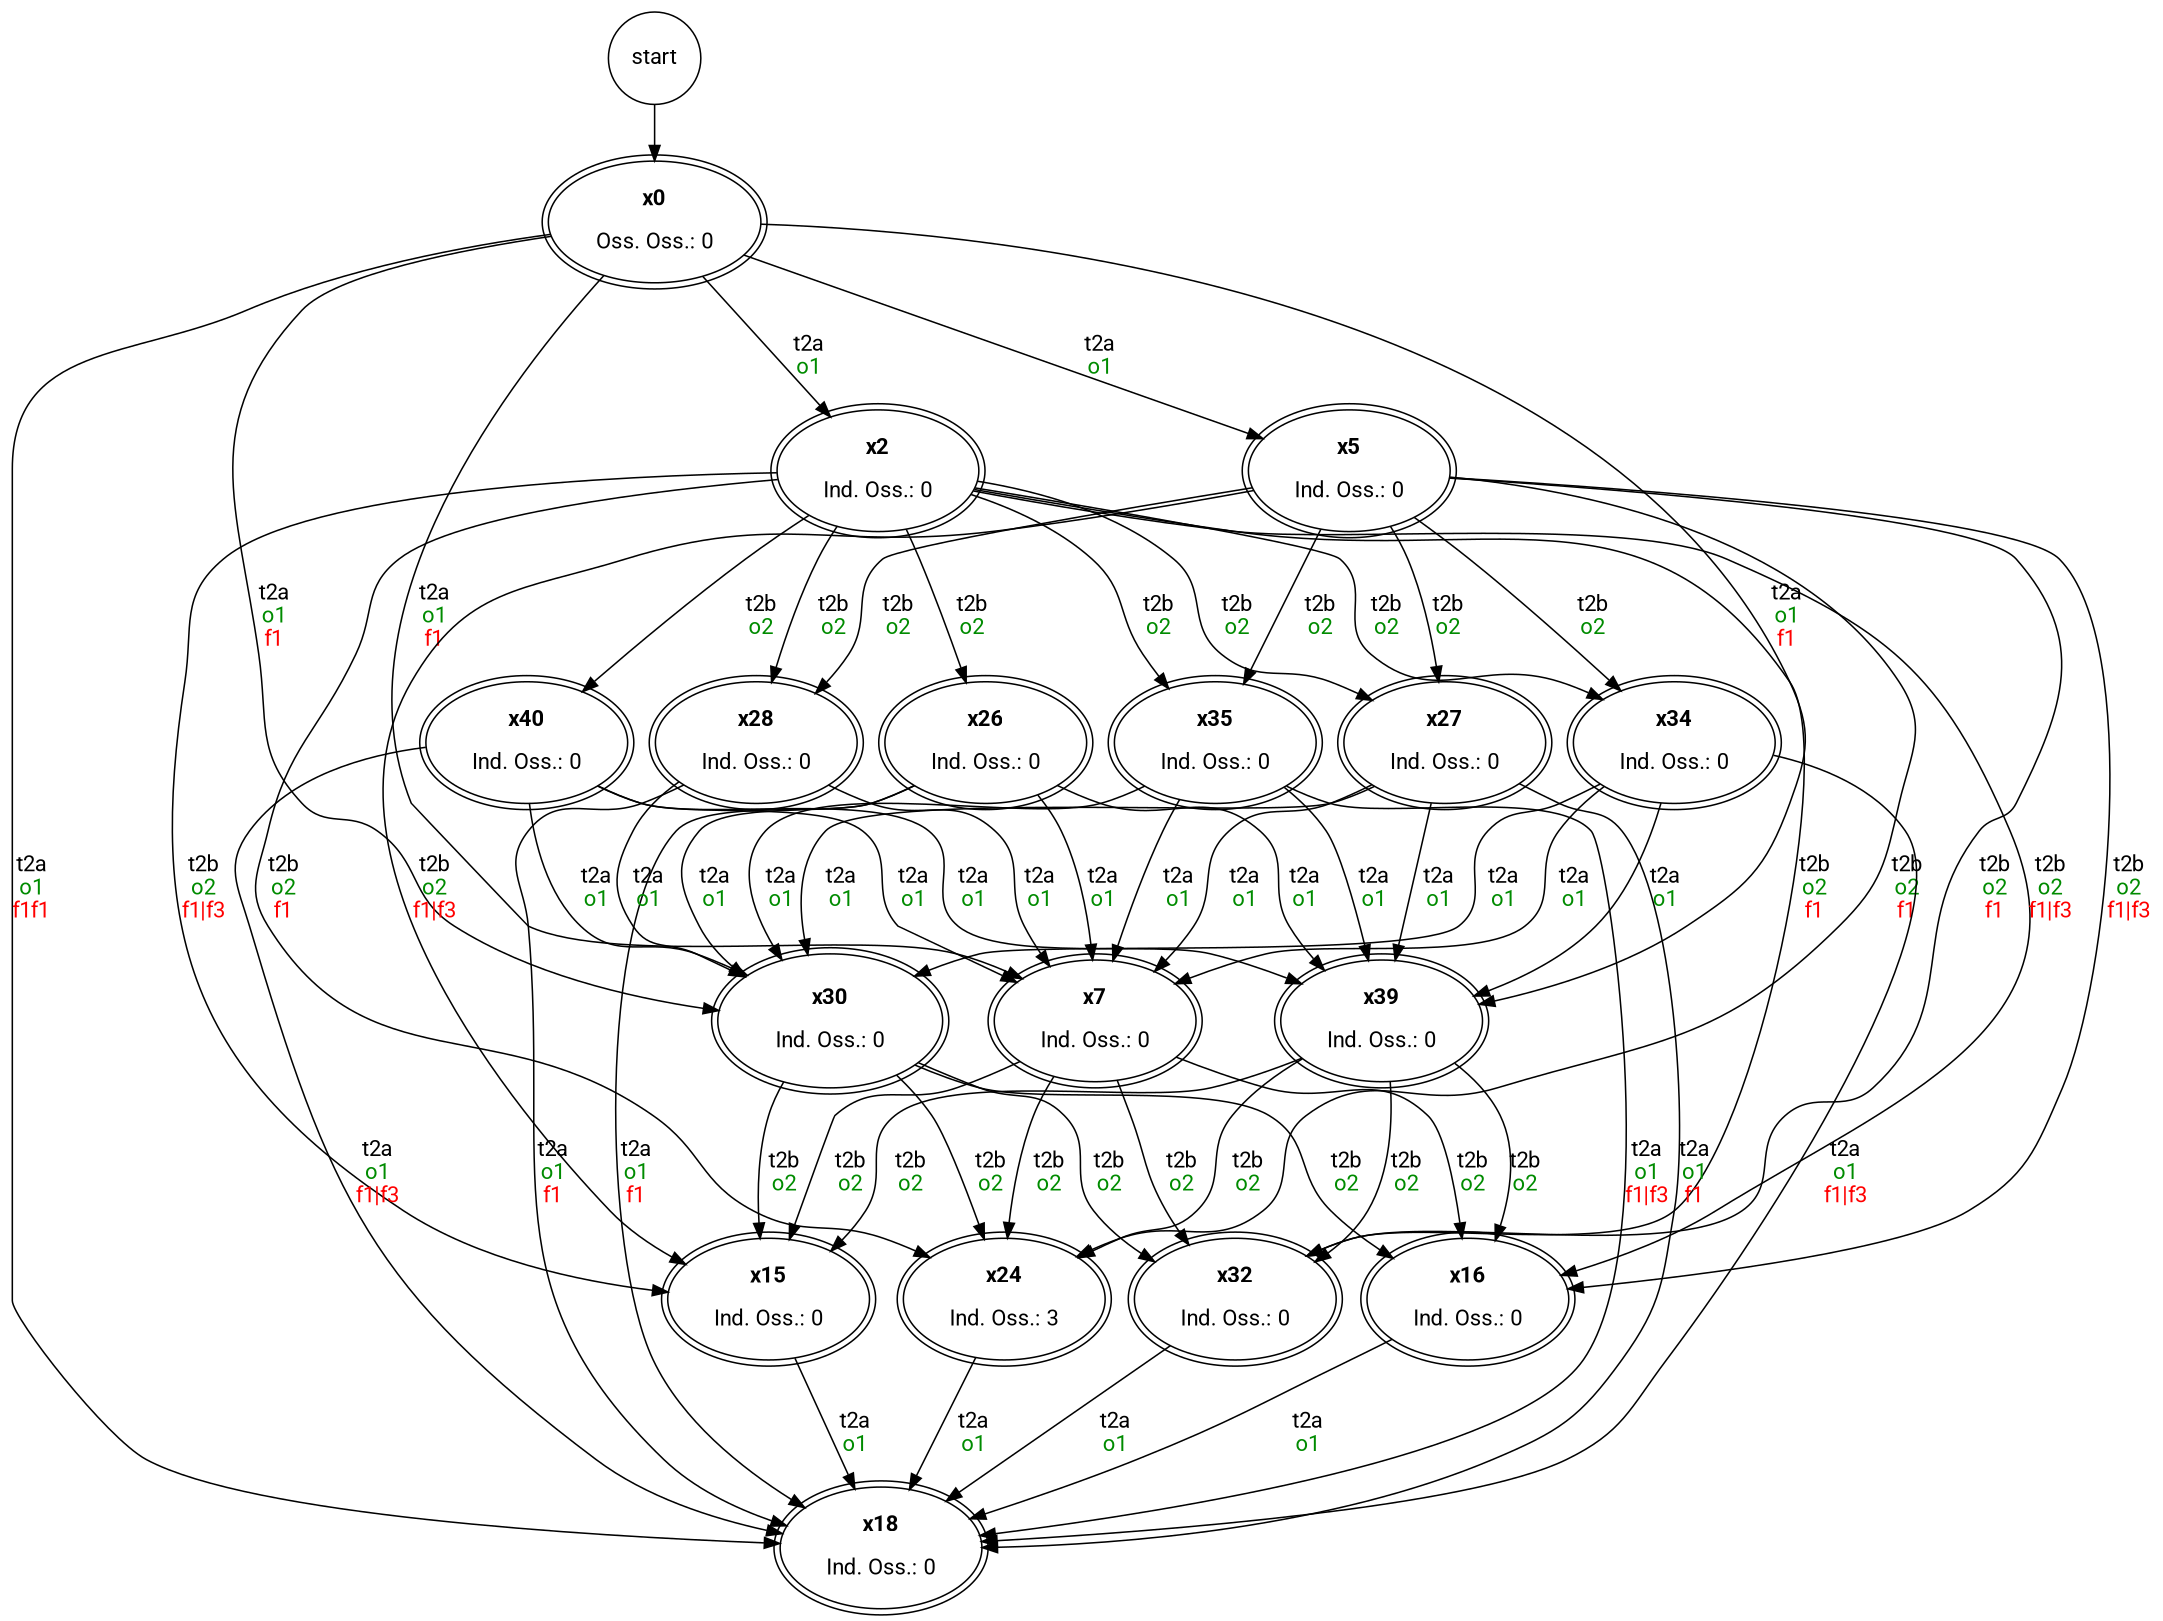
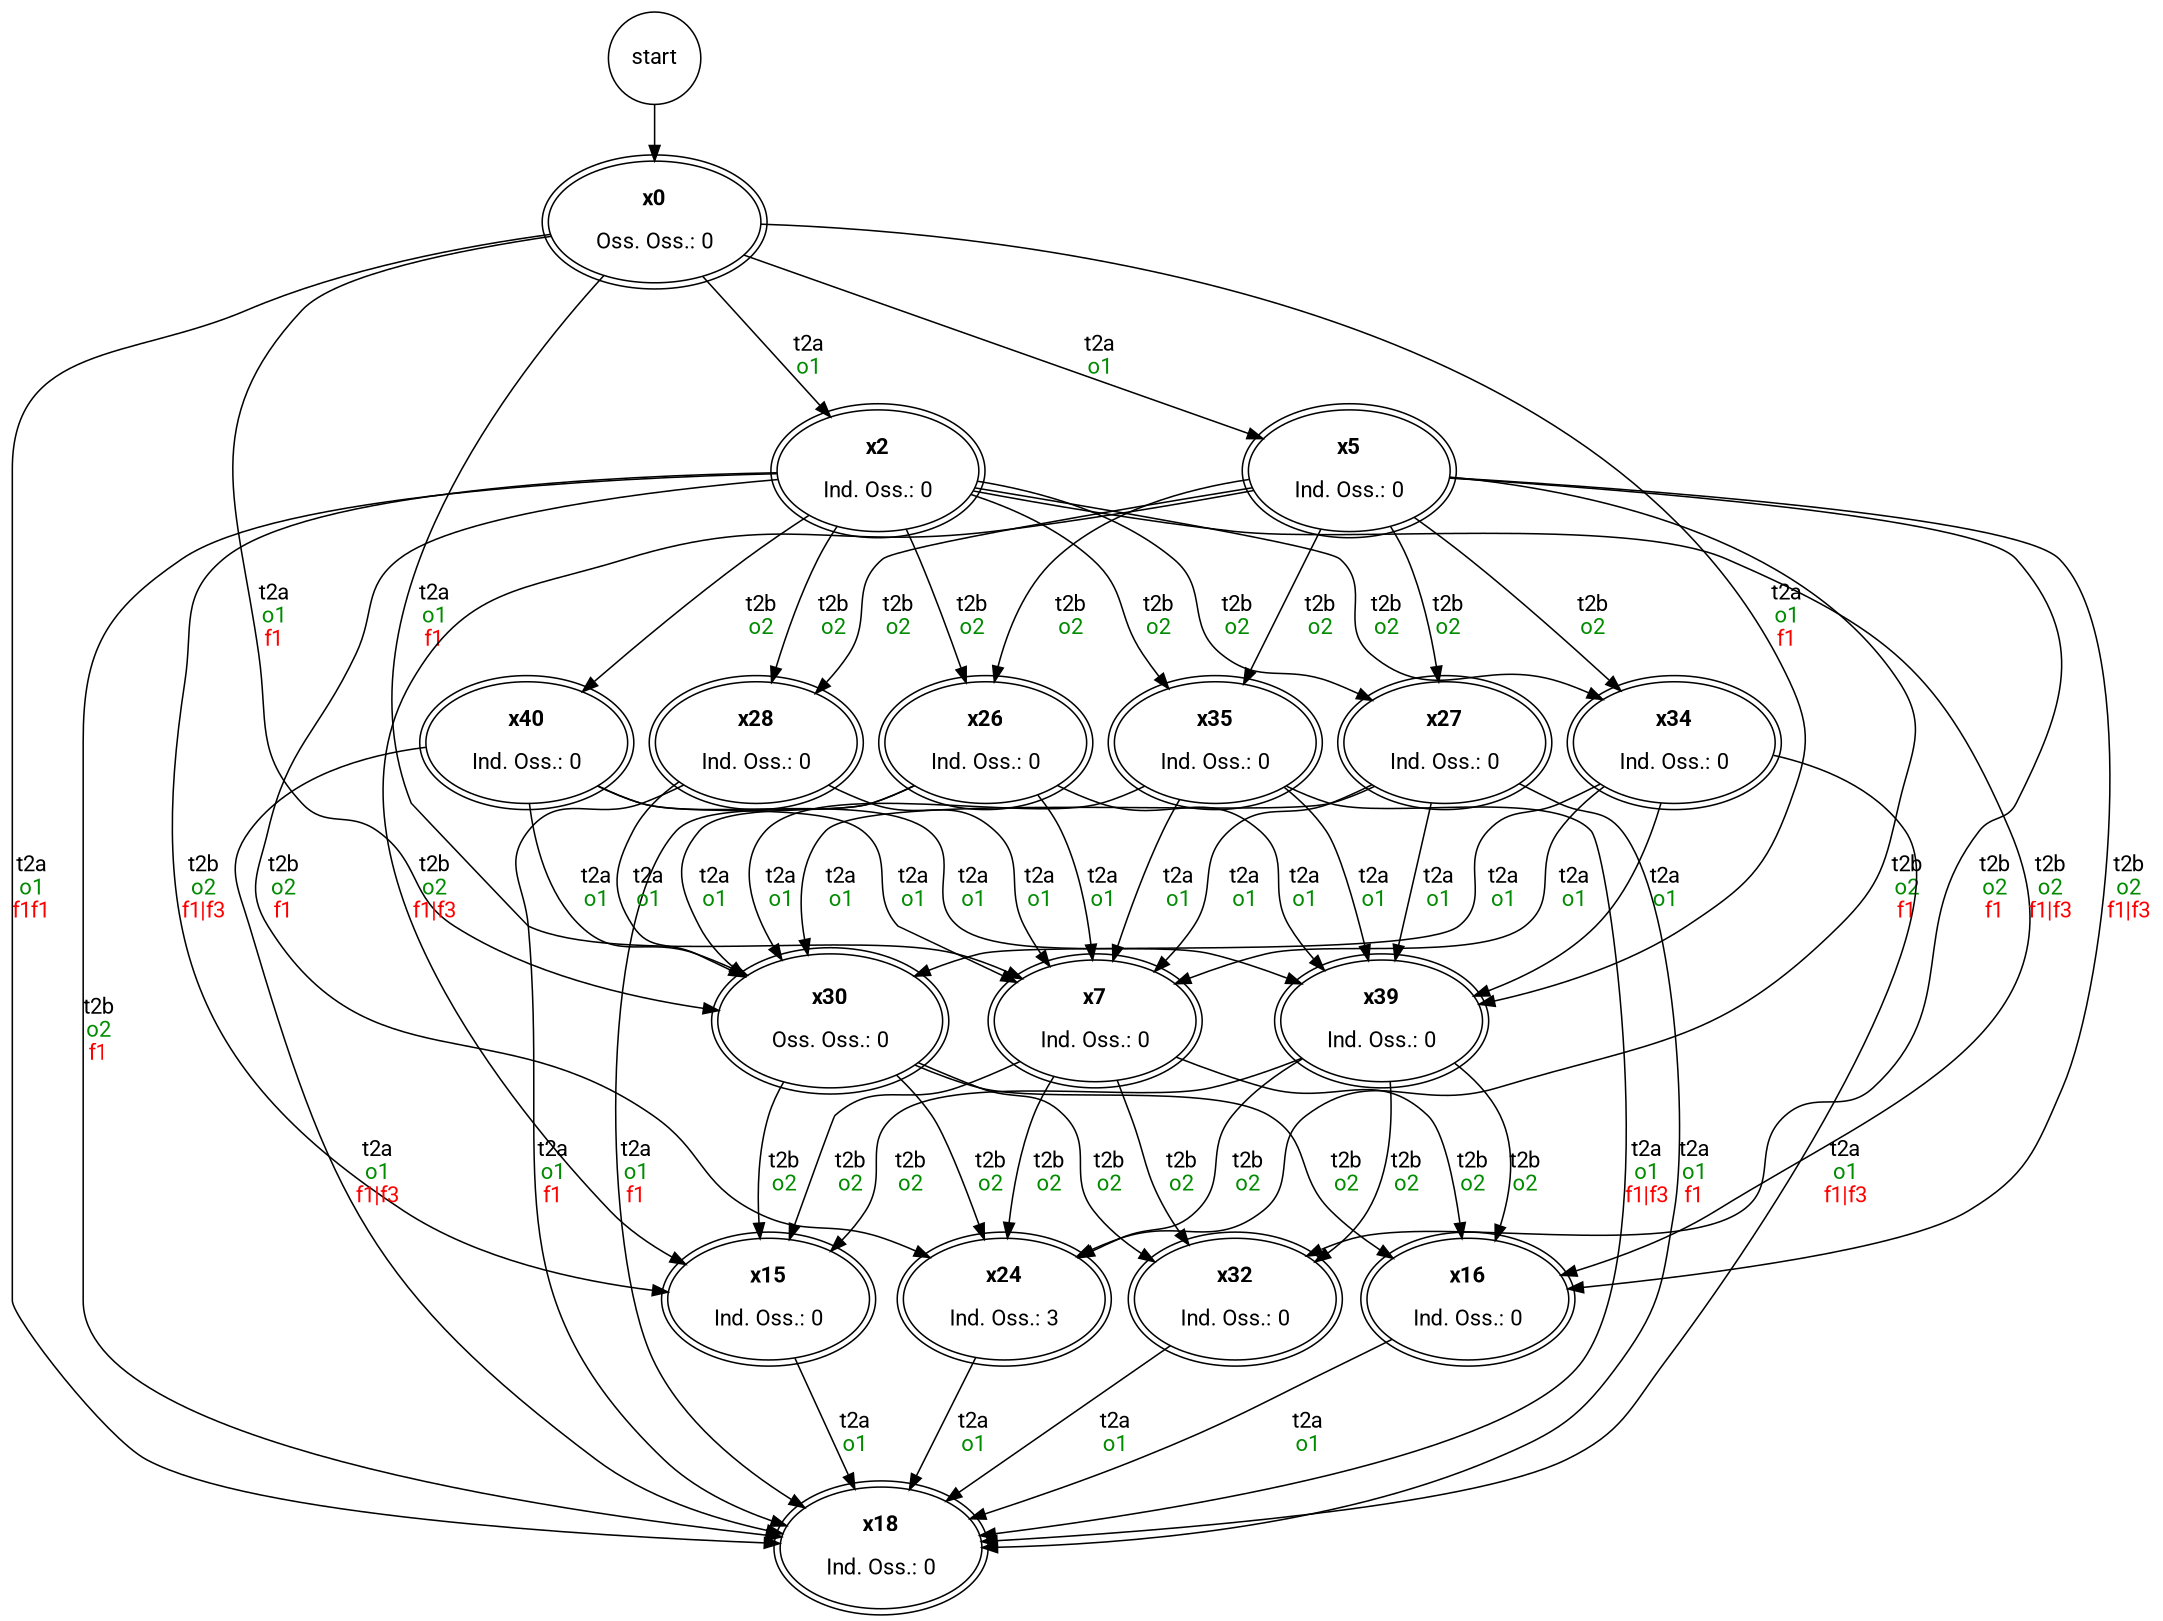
  digraph {
    fontname=Roboto
    node [fontname=Roboto peripheries=2]
    edge [fontname=Roboto]
    start [shape=circle peripheries=""]
    n2 [label=<<b>x0</b><br/> <br/>Oss. Oss.: 0>]
    n3 [label=<<b>x2</b><br/> <br/>Ind. Oss.: 0>]
    n4 [label=<<b>x5</b><br/> <br/>Ind. Oss.: 0>]
    n5 [label=<<b>x7</b><br/> <br/>Ind. Oss.: 0>]
-   n6 [label=<<b>x30</b><br/> <br/>Ind. Oss.: 0>]
+   n6 [label=<<b>x30</b><br/> <br/>Oss. Oss.: 0>]
    n7 [label=<<b>x18</b><br/> <br/>Ind. Oss.: 0>]
    n8 [label=<<b>x39</b><br/> <br/>Ind. Oss.: 0>]
    n9 [label=<<b>x15</b><br/> <br/>Ind. Oss.: 0>]
    n10 [label=<<b>x16</b><br/> <br/>Ind. Oss.: 0>]
    n11 [label=<<b>x24</b><br/> <br/>Ind. Oss.: 3>]
    n12 [label=<<b>x26</b><br/> <br/>Ind. Oss.: 0>]
    n13 [label=<<b>x27</b><br/> <br/>Ind. Oss.: 0>]
    n14 [label=<<b>x28</b><br/> <br/>Ind. Oss.: 0>]
    n15 [label=<<b>x32</b><br/> <br/>Ind. Oss.: 0>]
    n16 [label=<<b>x34</b><br/> <br/>Ind. Oss.: 0>]
    n17 [label=<<b>x35</b><br/> <br/>Ind. Oss.: 0>]
    n18 [label=<<b>x40</b><br/> <br/>Ind. Oss.: 0>]
    start -> n2
    n2 -> n3 [label=<<br/>t2a<br/><font color="green4">o1</font>>]
    n2 -> n4 [label=<<br/>t2a<br/><font color="green4">o1</font>>]
    n2 -> n5 [label=<<br/>t2a<br/><font color="green4">o1</font><br/><font color="red">f1</font>>]
    n2 -> n6 [label=<<br/>t2a<br/><font color="green4">o1</font><br/><font color="red">f1</font>>]
    n2 -> n7 [label=<<br/>t2a<br/><font color="green4">o1</font><br/><font color="red">f1f1</font>>]
    n2 -> n8 [label=<<br/>t2a<br/><font color="green4">o1</font><br/><font color="red">f1</font>>]
    n3 -> n9 [label=<<br/>t2b<br/><font color="green4">o2</font><br/><font color="red">f1|f3</font>>]
    n3 -> n10 [label=<<br/>t2b<br/><font color="green4">o2</font><br/><font color="red">f1|f3</font>>]
    n3 -> n11 [label=<<br/>t2b<br/><font color="green4">o2</font><br/><font color="red">f1</font>>]
    n3 -> n12 [label=<<br/>t2b<br/><font color="green4">o2</font>>]
    n3 -> n13 [label=<<br/>t2b<br/><font color="green4">o2</font>>]
    n3 -> n14 [label=<<br/>t2b<br/><font color="green4">o2</font>>]
-   n3 -> n15 [label=<<br/>t2b<br/><font color="green4">o2</font><br/><font color="red">f1</font>>]
+   n3 -> n7 [label=<<br/>t2b<br/><font color="green4">o2</font><br/><font color="red">f1</font>>]
    n3 -> n16 [label=<<br/>t2b<br/><font color="green4">o2</font>>]
    n3 -> n17 [label=<<br/>t2b<br/><font color="green4">o2</font>>]
    n3 -> n18 [label=<<br/>t2b<br/><font color="green4">o2</font>>]
    n4 -> n9 [label=<<br/>t2b<br/><font color="green4">o2</font><br/><font color="red">f1|f3</font>>]
    n4 -> n10 [label=<<br/>t2b<br/><font color="green4">o2</font><br/><font color="red">f1|f3</font>>]
    n4 -> n11 [label=<<br/>t2b<br/><font color="green4">o2</font><br/><font color="red">f1</font>>]
+   n4 -> n12 [label=<<br/>t2b<br/><font color="green4">o2</font>>]
    n4 -> n13 [label=<<br/>t2b<br/><font color="green4">o2</font>>]
    n4 -> n14 [label=<<br/>t2b<br/><font color="green4">o2</font>>]
    n4 -> n15 [label=<<br/>t2b<br/><font color="green4">o2</font><br/><font color="red">f1</font>>]
    n4 -> n16 [label=<<br/>t2b<br/><font color="green4">o2</font>>]
    n4 -> n17 [label=<<br/>t2b<br/><font color="green4">o2</font>>]
    n5 -> n9 [label=<<br/>t2b<br/><font color="green4">o2</font>>]
    n5 -> n10 [label=<<br/>t2b<br/><font color="green4">o2</font>>]
    n5 -> n11 [label=<<br/>t2b<br/><font color="green4">o2</font>>]
    n5 -> n15 [label=<<br/>t2b<br/><font color="green4">o2</font>>]
    n6 -> n9 [label=<<br/>t2b<br/><font color="green4">o2</font>>]
    n6 -> n10 [label=<<br/>t2b<br/><font color="green4">o2</font>>]
    n6 -> n11 [label=<<br/>t2b<br/><font color="green4">o2</font>>]
    n6 -> n15 [label=<<br/>t2b<br/><font color="green4">o2</font>>]
    n8 -> n9 [label=<<br/>t2b<br/><font color="green4">o2</font>>]
    n8 -> n10 [label=<<br/>t2b<br/><font color="green4">o2</font>>]
    n8 -> n11 [label=<<br/>t2b<br/><font color="green4">o2</font>>]
    n8 -> n15 [label=<<br/>t2b<br/><font color="green4">o2</font>>]
    n9 -> n7 [label=<<br/>t2a<br/><font color="green4">o1</font>>]
    n10 -> n7 [label=<<br/>t2a<br/><font color="green4">o1</font>>]
    n11 -> n7 [label=<<br/>t2a<br/><font color="green4">o1</font>>]
    n12 -> n5 [label=<<br/>t2a<br/><font color="green4">o1</font>>]
    n12 -> n6 [label=<<br/>t2a<br/><font color="green4">o1</font>>]
    n12 -> n7 [label=<<br/>t2a<br/><font color="green4">o1</font><br/><font color="red">f1</font>>]
    n12 -> n8 [label=<<br/>t2a<br/><font color="green4">o1</font>>]
    n13 -> n5 [label=<<br/>t2a<br/><font color="green4">o1</font>>]
    n13 -> n6 [label=<<br/>t2a<br/><font color="green4">o1</font>>]
    n13 -> n7 [label=<<br/>t2a<br/><font color="green4">o1</font><br/><font color="red">f1</font>>]
    n13 -> n8 [label=<<br/>t2a<br/><font color="green4">o1</font>>]
    n14 -> n5 [label=<<br/>t2a<br/><font color="green4">o1</font>>]
    n14 -> n6 [label=<<br/>t2a<br/><font color="green4">o1</font>>]
    n14 -> n7 [label=<<br/>t2a<br/><font color="green4">o1</font><br/><font color="red">f1</font>>]
    n15 -> n7 [label=<<br/>t2a<br/><font color="green4">o1</font>>]
    n16 -> n5 [label=<<br/>t2a<br/><font color="green4">o1</font>>]
    n16 -> n6 [label=<<br/>t2a<br/><font color="green4">o1</font>>]
    n16 -> n7 [label=<<br/>t2a<br/><font color="green4">o1</font><br/><font color="red">f1|f3</font>>]
    n16 -> n8 [label=<<br/>t2a<br/><font color="green4">o1</font>>]
    n17 -> n5 [label=<<br/>t2a<br/><font color="green4">o1</font>>]
    n17 -> n6 [label=<<br/>t2a<br/><font color="green4">o1</font>>]
    n17 -> n7 [label=<<br/>t2a<br/><font color="green4">o1</font><br/><font color="red">f1|f3</font>>]
    n17 -> n8 [label=<<br/>t2a<br/><font color="green4">o1</font>>]
    n18 -> n5 [label=<<br/>t2a<br/><font color="green4">o1</font>>]
    n18 -> n6 [label=<<br/>t2a<br/><font color="green4">o1</font>>]
    n18 -> n7 [label=<<br/>t2a<br/><font color="green4">o1</font><br/><font color="red">f1|f3</font>>]
    n18 -> n8 [label=<<br/>t2a<br/><font color="green4">o1</font>>]
  }
